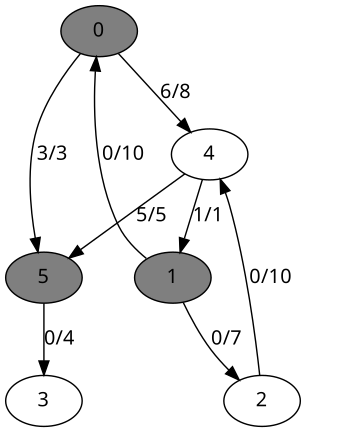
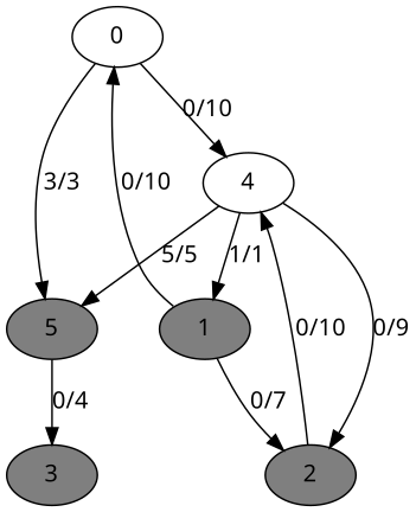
  digraph {
    fontname="Noto Sans"
    node [fillcolor=grey100 fontname="Noto Sans" style=filled]
    edge [fontname="Noto Sans"]
-   0 [fillcolor=grey50]
+   0
    4
    5 [fillcolor=grey50]
    1 [fillcolor=grey50]
-   2
-   3
-   0 -> 4 [label="6/8"]
+   2 [fillcolor=grey50]
+   3 [fillcolor=grey50]
+   0 -> 4 [label="0/10"]
    0 -> 5 [label="3/3"]
    4 -> 5 [label="5/5"]
    4 -> 1 [label="1/1"]
+   4 -> 2 [label="0/9"]
    5 -> 3 [label="0/4"]
    1 -> 0 [label="0/10"]
    1 -> 2 [label="0/7"]
    2 -> 4 [label="0/10"]
  }
